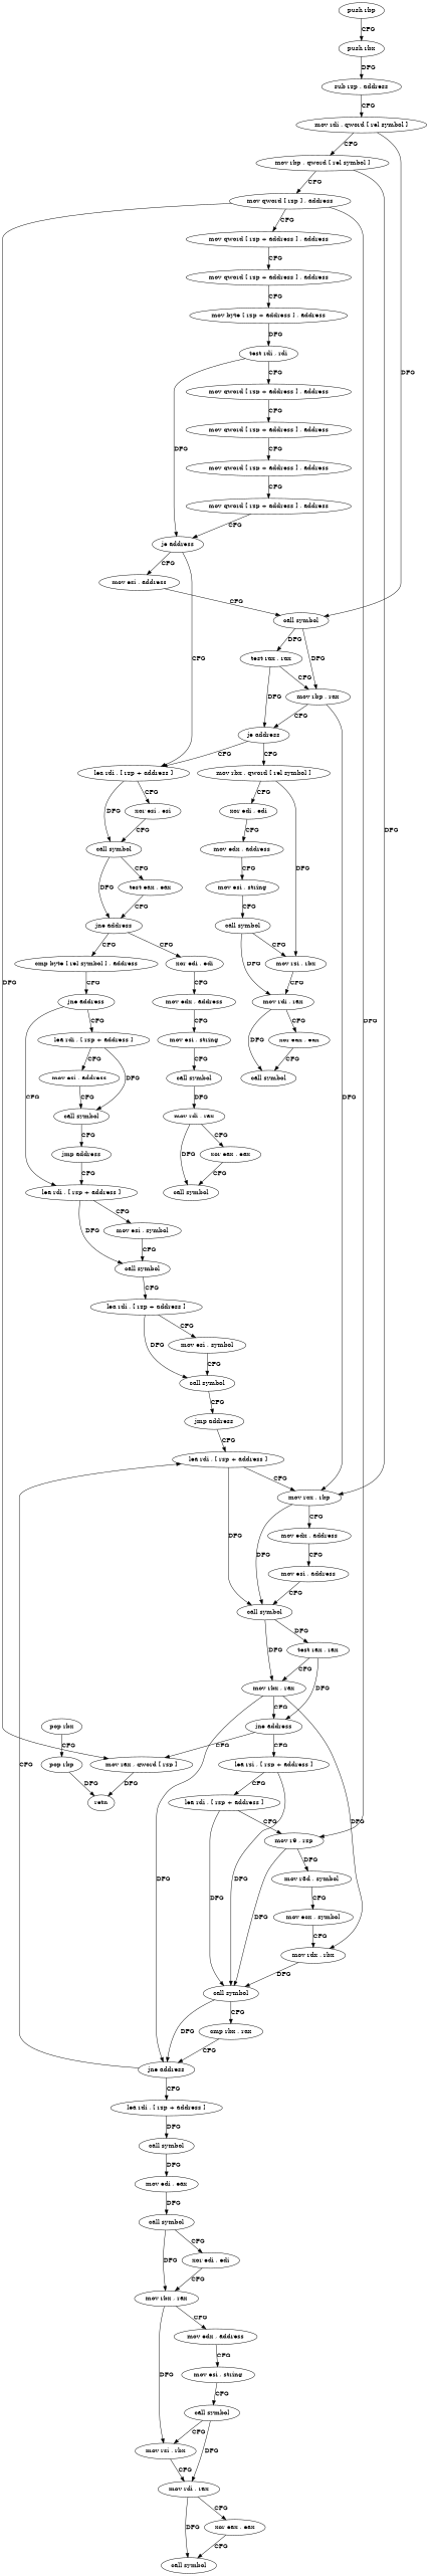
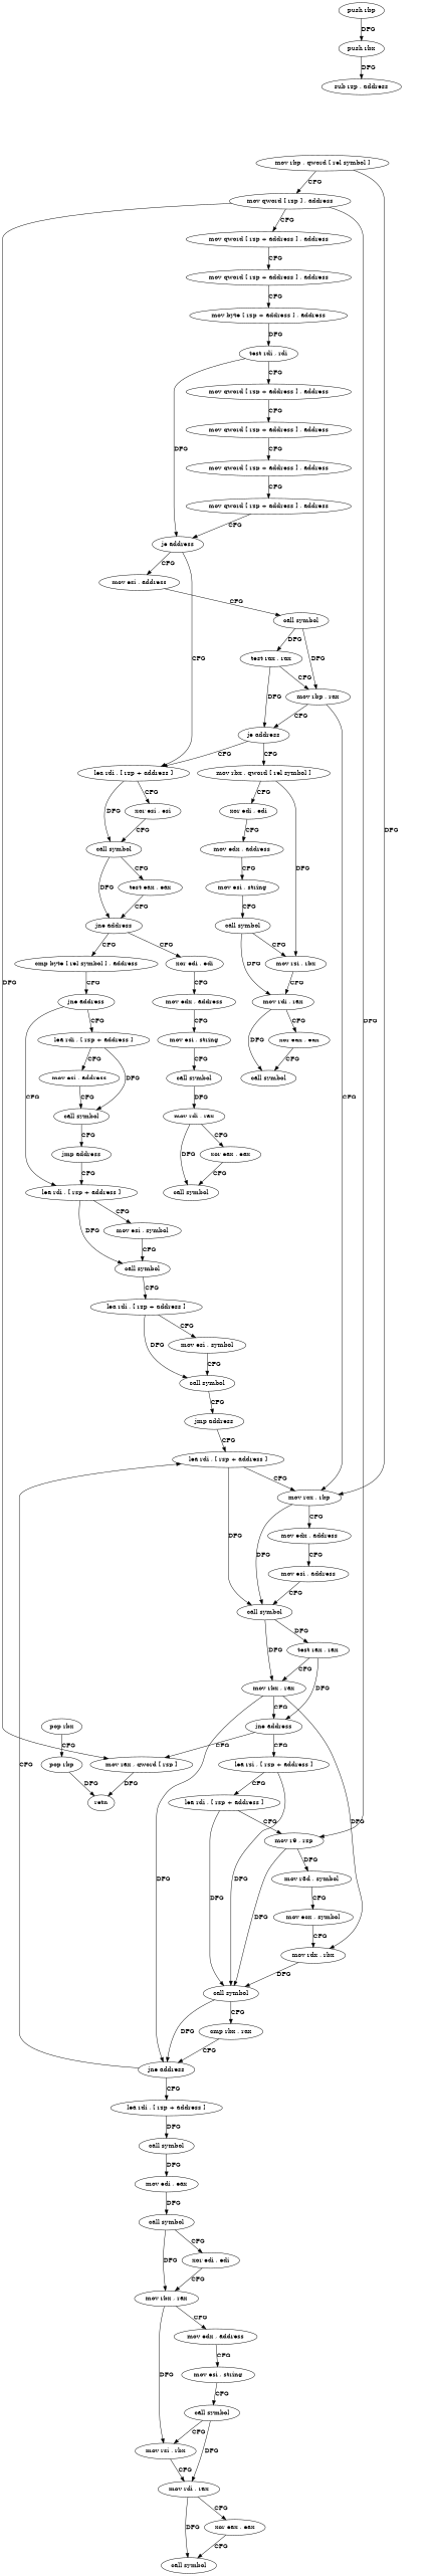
  digraph {
    n1 [label="push rbp"]
    n2 [label="push rbx"]
    n3 [label="sub rsp , address"]
-   n4 [label="mov rdi , qword [ rel symbol ]"]
    n5 [label="mov rbp , qword [ rel symbol ]"]
    n6 [label="call symbol"]
    n7 [label="mov qword [ rsp ] , address"]
    n8 [label="mov rcx , rbp"]
    n9 [label="test rdi , rdi"]
    n10 [label="mov qword [ rsp + address ] , address"]
    n11 [label="je address"]
    n12 [label="test rax , rax"]
    n13 [label="mov rbp , rax"]
    n14 [label="mov qword [ rsp + address ] , address"]
    n15 [label="mov rax , qword [ rsp ]"]
    n16 [label="mov r9 , rsp"]
    n17 [label="call symbol"]
    n18 [label="mov edx , address"]
    n19 [label="mov qword [ rsp + address ] , address"]
    n20 [label=retn]
    n21 [label="call symbol"]
    n22 [label="mov r8d , symbol"]
    n23 [label="mov byte [ rsp + address ] , address"]
    n24 [label="mov qword [ rsp + address ] , address"]
    n25 [label="lea rdi , [ rsp + address ]"]
    n26 [label="mov esi , address"]
    n27 [label="mov qword [ rsp + address ] , address"]
    n28 [label="mov qword [ rsp + address ] , address"]
    n29 [label="xor esi , esi"]
    n30 [label="call symbol"]
    n31 [label="test eax , eax"]
    n32 [label="jne address"]
    n33 [label="xor edi , edi"]
    n34 [label="cmp byte [ rel symbol ] , address"]
    n35 [label="mov edx , address"]
    n36 [label="jne address"]
    n37 [label="mov esi , string"]
    n38 [label="lea rdi , [ rsp + address ]"]
    n39 [label="lea rdi , [ rsp + address ]"]
    n40 [label="je address"]
    n41 [label="mov rbx , qword [ rel symbol ]"]
    n42 [label="xor edi , edi"]
    n43 [label="mov rsi , rbx"]
    n44 [label="mov edx , address"]
    n45 [label="mov rdi , rax"]
    n46 [label="call symbol"]
    n47 [label="mov rdi , rax"]
    n48 [label="xor eax , eax"]
    n49 [label="call symbol"]
    n50 [label="mov esi , address"]
    n51 [label="call symbol"]
    n52 [label="mov esi , symbol"]
    n53 [label="call symbol"]
    n54 [label="jmp address"]
    n55 [label="lea rdi , [ rsp + address ]"]
    n56 [label="mov esi , string"]
    n57 [label="call symbol"]
    n58 [label="xor eax , eax"]
    n59 [label="call symbol"]
    n60 [label="mov esi , symbol"]
    n61 [label="call symbol"]
    n62 [label="jmp address"]
    n63 [label="lea rdi , [ rsp + address ]"]
    n64 [label="test rax , rax"]
    n65 [label="mov rbx , rax"]
    n66 [label="mov esi , address"]
    n67 [label="jne address"]
    n68 [label="mov rdx , rbx"]
    n69 [label="jne address"]
    n70 [label="lea rsi , [ rsp + address ]"]
    n71 [label="lea rdi , [ rsp + address ]"]
    n72 [label="lea rdi , [ rsp + address ]"]
    n73 [label="cmp rbx , rax"]
    n74 [label="mov ecx , symbol"]
    n75 [label="call symbol"]
    n76 [label="mov edi , eax"]
    n77 [label="pop rbx"]
    n78 [label="pop rbp"]
    n79 [label="call symbol"]
    n80 [label="xor edi , edi"]
    n81 [label="mov rbx , rax"]
    n82 [label="mov edx , address"]
    n83 [label="mov rsi , rbx"]
    n84 [label="mov esi , string"]
    n85 [label="mov rdi , rax"]
    n86 [label="call symbol"]
    n87 [label="xor eax , eax"]
    n88 [label="call symbol"]
-   n1 -> n2 [label=CFG]
+   n1 -> n2 [label=DFG]
    n2 -> n3 [label=DFG]
-   n3 -> n4 [label=CFG]
-   n4 -> n5 [label=CFG]
-   n4 -> n6 [label=DFG]
    n5 -> n7 [label=CFG]
    n5 -> n8 [label=DFG]
    n6 -> n12 [label=DFG]
    n6 -> n13 [label=DFG]
    n7 -> n14 [label=CFG]
    n7 -> n15 [label=DFG]
    n7 -> n16 [label=DFG]
    n8 -> n17 [label=DFG]
    n8 -> n18 [label=CFG]
    n9 -> n10 [label=CFG]
    n9 -> n11 [label=DFG]
    n10 -> n24 [label=CFG]
    n11 -> n25 [label=CFG]
    n11 -> n26 [label=CFG]
    n12 -> n13 [label=CFG]
    n12 -> n40 [label=DFG]
-   n13 -> n8 [label=DFG]
+   n13 -> n8 [label=CFG]
    n13 -> n40 [label=CFG]
    n14 -> n19 [label=CFG]
    n15 -> n20 [label=DFG]
    n16 -> n21 [label=DFG]
    n16 -> n22 [label=DFG]
    n17 -> n64 [label=DFG]
    n17 -> n65 [label=DFG]
    n18 -> n66 [label=CFG]
    n19 -> n23 [label=CFG]
    n21 -> n69 [label=DFG]
    n21 -> n73 [label=CFG]
    n22 -> n74 [label=CFG]
    n23 -> n9 [label=DFG]
    n24 -> n27 [label=CFG]
    n25 -> n29 [label=CFG]
    n25 -> n30 [label=DFG]
    n26 -> n6 [label=CFG]
    n27 -> n28 [label=CFG]
    n28 -> n11 [label=CFG]
    n29 -> n30 [label=CFG]
    n30 -> n31 [label=CFG]
    n30 -> n32 [label=DFG]
    n31 -> n32 [label=CFG]
    n32 -> n33 [label=CFG]
    n32 -> n34 [label=CFG]
    n33 -> n35 [label=CFG]
    n34 -> n36 [label=CFG]
    n35 -> n37 [label=CFG]
    n36 -> n38 [label=CFG]
    n36 -> n39 [label=CFG]
    n37 -> n46 [label=CFG]
    n38 -> n50 [label=CFG]
    n38 -> n51 [label=DFG]
    n39 -> n52 [label=CFG]
    n39 -> n53 [label=DFG]
    n40 -> n25 [label=CFG]
    n40 -> n41 [label=CFG]
    n41 -> n42 [label=CFG]
    n41 -> n43 [label=DFG]
    n42 -> n44 [label=CFG]
    n43 -> n45 [label=CFG]
    n44 -> n56 [label=CFG]
    n45 -> n58 [label=CFG]
    n45 -> n59 [label=DFG]
    n46 -> n47 [label=DFG]
    n47 -> n48 [label=CFG]
    n47 -> n49 [label=DFG]
    n48 -> n49 [label=CFG]
    n50 -> n51 [label=CFG]
    n51 -> n54 [label=CFG]
    n52 -> n53 [label=CFG]
    n53 -> n55 [label=CFG]
    n54 -> n39 [label=CFG]
    n55 -> n60 [label=CFG]
    n55 -> n61 [label=DFG]
    n56 -> n57 [label=CFG]
    n57 -> n43 [label=CFG]
    n57 -> n45 [label=DFG]
    n58 -> n59 [label=CFG]
    n60 -> n61 [label=CFG]
    n61 -> n62 [label=CFG]
    n62 -> n63 [label=CFG]
    n63 -> n8 [label=CFG]
    n63 -> n17 [label=DFG]
    n64 -> n65 [label=CFG]
    n64 -> n67 [label=DFG]
    n65 -> n67 [label=CFG]
    n65 -> n68 [label=DFG]
    n65 -> n69 [label=DFG]
    n66 -> n17 [label=CFG]
    n67 -> n15 [label=CFG]
    n67 -> n70 [label=CFG]
    n68 -> n21 [label=DFG]
    n69 -> n63 [label=CFG]
    n69 -> n71 [label=CFG]
    n70 -> n21 [label=DFG]
    n70 -> n72 [label=CFG]
    n71 -> n75 [label=DFG]
    n72 -> n16 [label=CFG]
    n72 -> n21 [label=DFG]
    n73 -> n69 [label=CFG]
    n74 -> n68 [label=CFG]
    n75 -> n76 [label=DFG]
    n76 -> n79 [label=DFG]
    n77 -> n78 [label=CFG]
    n78 -> n20 [label=DFG]
    n79 -> n80 [label=CFG]
    n79 -> n81 [label=DFG]
    n80 -> n81 [label=CFG]
    n81 -> n82 [label=CFG]
    n81 -> n83 [label=DFG]
    n82 -> n84 [label=CFG]
    n83 -> n85 [label=CFG]
    n84 -> n86 [label=CFG]
    n85 -> n87 [label=CFG]
    n85 -> n88 [label=DFG]
    n86 -> n83 [label=CFG]
    n86 -> n85 [label=DFG]
    n87 -> n88 [label=CFG]
  }
